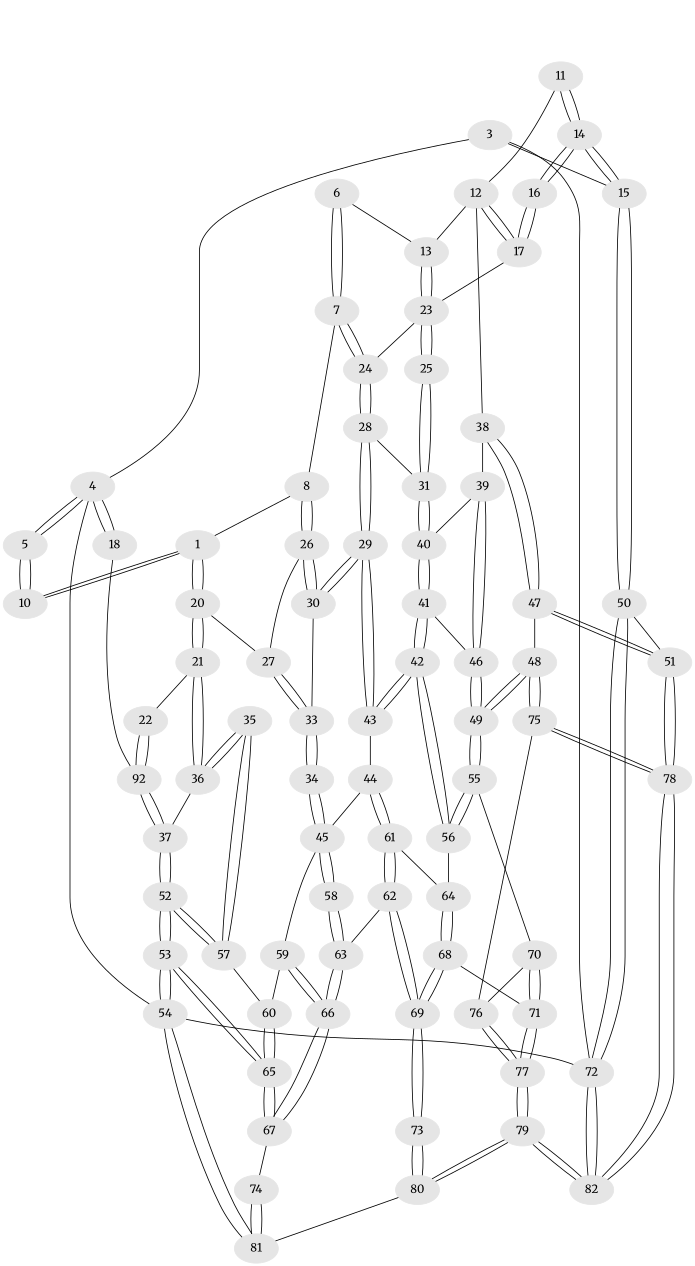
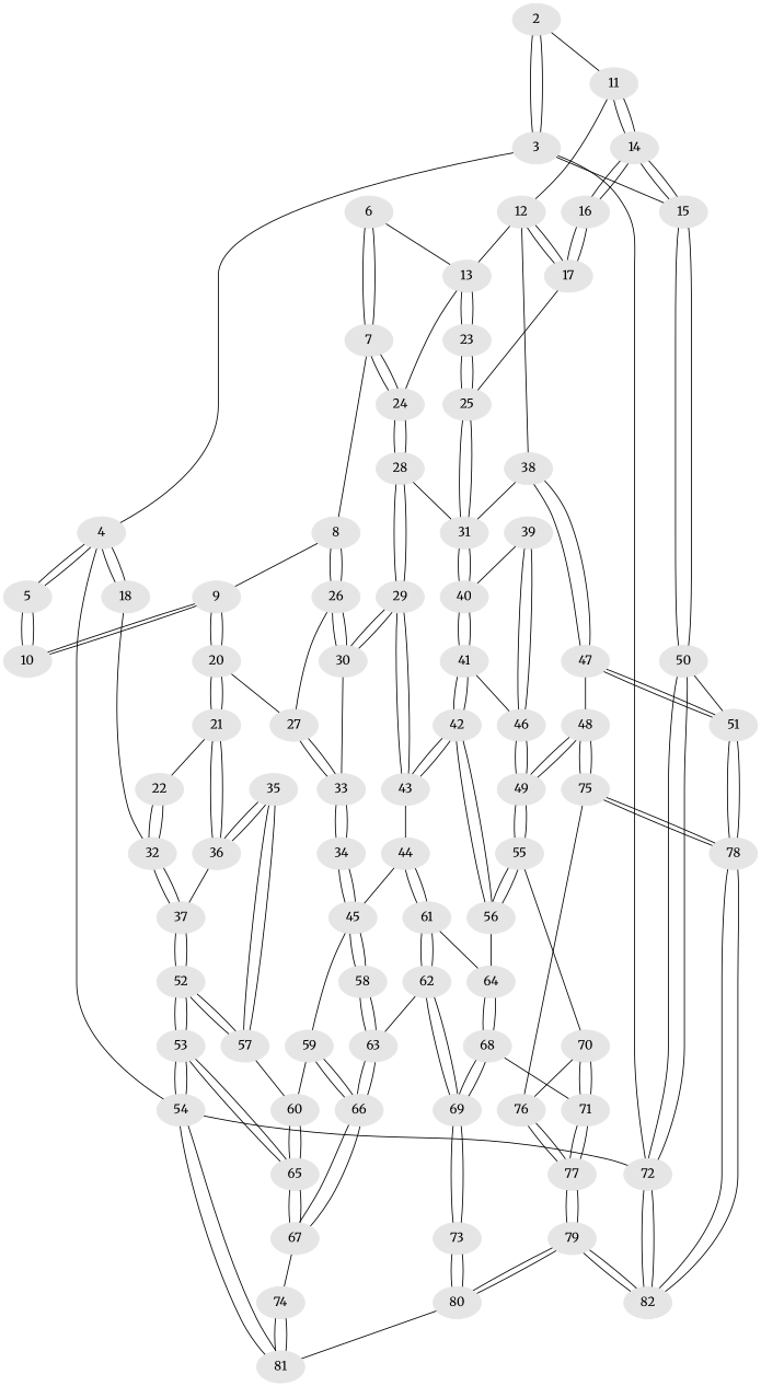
  graph {
    fontname=Merriweather
    node [color=gray90 fontname=Merriweather style=filled]
    edge [fontname=Merriweather]
+   2
    3
    11
    6
    7
    13
    4
    15
    72
    12
    14
    5
    18
    54
    50
    82
    10
-   32 [label=92]
+   32
    81
    8
    24
    23
-   9 [label=1]
+   9
    26
    28
    20
    27
    30
    21
    17
    38
    16
    25
    51
    39
    47
    31
    37
    22
    36
    33
    29
    40
    34
    43
    44
    41
    52
    45
    35
    57
    58
    59
    60
    53
    46
    48
    49
    42
    56
    64
    61
    62
    63
    55
    75
    78
    76
    70
    65
    67
    71
    68
    66
    69
    73
    74
    77
    80
    79
+   2 -- 3
+   2 -- 3
+   2 -- 11
    3 -- 4
    3 -- 15
    3 -- 72
    11 -- 12
    11 -- 14
    11 -- 14
    6 -- 7
    6 -- 7
    6 -- 13
    7 -- 8
    7 -- 24
    7 -- 24
    13 -- 23
    13 -- 23
    4 -- 5
    4 -- 5
    4 -- 18
    4 -- 18
    4 -- 54
    15 -- 50
    15 -- 50
    72 -- 82
    72 -- 82
    12 -- 13
    12 -- 17
    12 -- 17
    12 -- 38
    14 -- 15
    14 -- 15
    14 -- 16
    14 -- 16
    5 -- 10
    5 -- 10
    18 -- 32
    54 -- 72
    54 -- 81
    54 -- 81
    50 -- 72
    50 -- 72
    50 -- 51
    32 -- 37
    32 -- 37
    8 -- 9
    8 -- 26
    8 -- 26
    24 -- 28
    24 -- 28
-   23 -- 24
+   13 -- 24
    23 -- 25
    23 -- 25
    9 -- 10
    9 -- 10
    9 -- 20
    9 -- 20
    26 -- 27
    26 -- 30
    26 -- 30
    28 -- 31
    28 -- 29
    28 -- 29
    20 -- 27
    20 -- 21
    20 -- 21
    27 -- 33
    27 -- 33
    30 -- 33
    21 -- 22
    21 -- 36
    21 -- 36
-   17 -- 23
-   38 -- 39
+   17 -- 25
+   38 -- 31
    38 -- 47
    38 -- 47
    16 -- 17
    16 -- 17
    25 -- 31
    25 -- 31
    51 -- 78
    51 -- 78
    39 -- 40
    39 -- 46
    39 -- 46
    47 -- 51
    47 -- 51
    47 -- 48
    31 -- 40
    31 -- 40
    37 -- 52
    37 -- 52
    22 -- 32
    22 -- 32
    36 -- 37
    33 -- 34
    33 -- 34
    29 -- 30
    29 -- 30
    29 -- 43
    29 -- 43
    40 -- 41
    40 -- 41
    34 -- 45
    34 -- 45
    43 -- 44
    44 -- 45
    44 -- 61
    44 -- 61
    41 -- 46
    41 -- 42
    41 -- 42
    52 -- 57
    52 -- 57
    52 -- 53
    52 -- 53
    45 -- 58
    45 -- 58
    45 -- 59
    35 -- 36
    35 -- 36
    35 -- 57
    35 -- 57
    57 -- 60
    58 -- 63
    58 -- 63
    59 -- 60
    59 -- 66
    59 -- 66
    60 -- 65
    60 -- 65
    53 -- 54
    53 -- 54
    53 -- 65
    53 -- 65
    46 -- 49
    46 -- 49
    48 -- 49
    48 -- 49
    48 -- 75
    48 -- 75
    49 -- 55
    49 -- 55
    42 -- 43
    42 -- 43
    42 -- 56
    42 -- 56
    56 -- 64
    64 -- 68
    64 -- 68
    61 -- 64
    61 -- 62
    61 -- 62
    62 -- 63
    62 -- 69
    62 -- 69
    63 -- 66
    63 -- 66
    55 -- 56
    55 -- 56
    55 -- 70
    75 -- 78
    75 -- 78
    75 -- 76
    78 -- 82
    78 -- 82
    76 -- 77
    76 -- 77
    70 -- 76
    70 -- 71
    70 -- 71
    65 -- 67
    65 -- 67
    67 -- 74
    71 -- 77
    71 -- 77
    68 -- 71
    68 -- 69
    68 -- 69
    66 -- 67
    66 -- 67
    69 -- 73
    69 -- 73
    73 -- 80
    73 -- 80
    74 -- 81
    74 -- 81
    77 -- 79
    77 -- 79
    80 -- 81
    79 -- 82
    79 -- 82
    79 -- 80
    79 -- 80
  }
